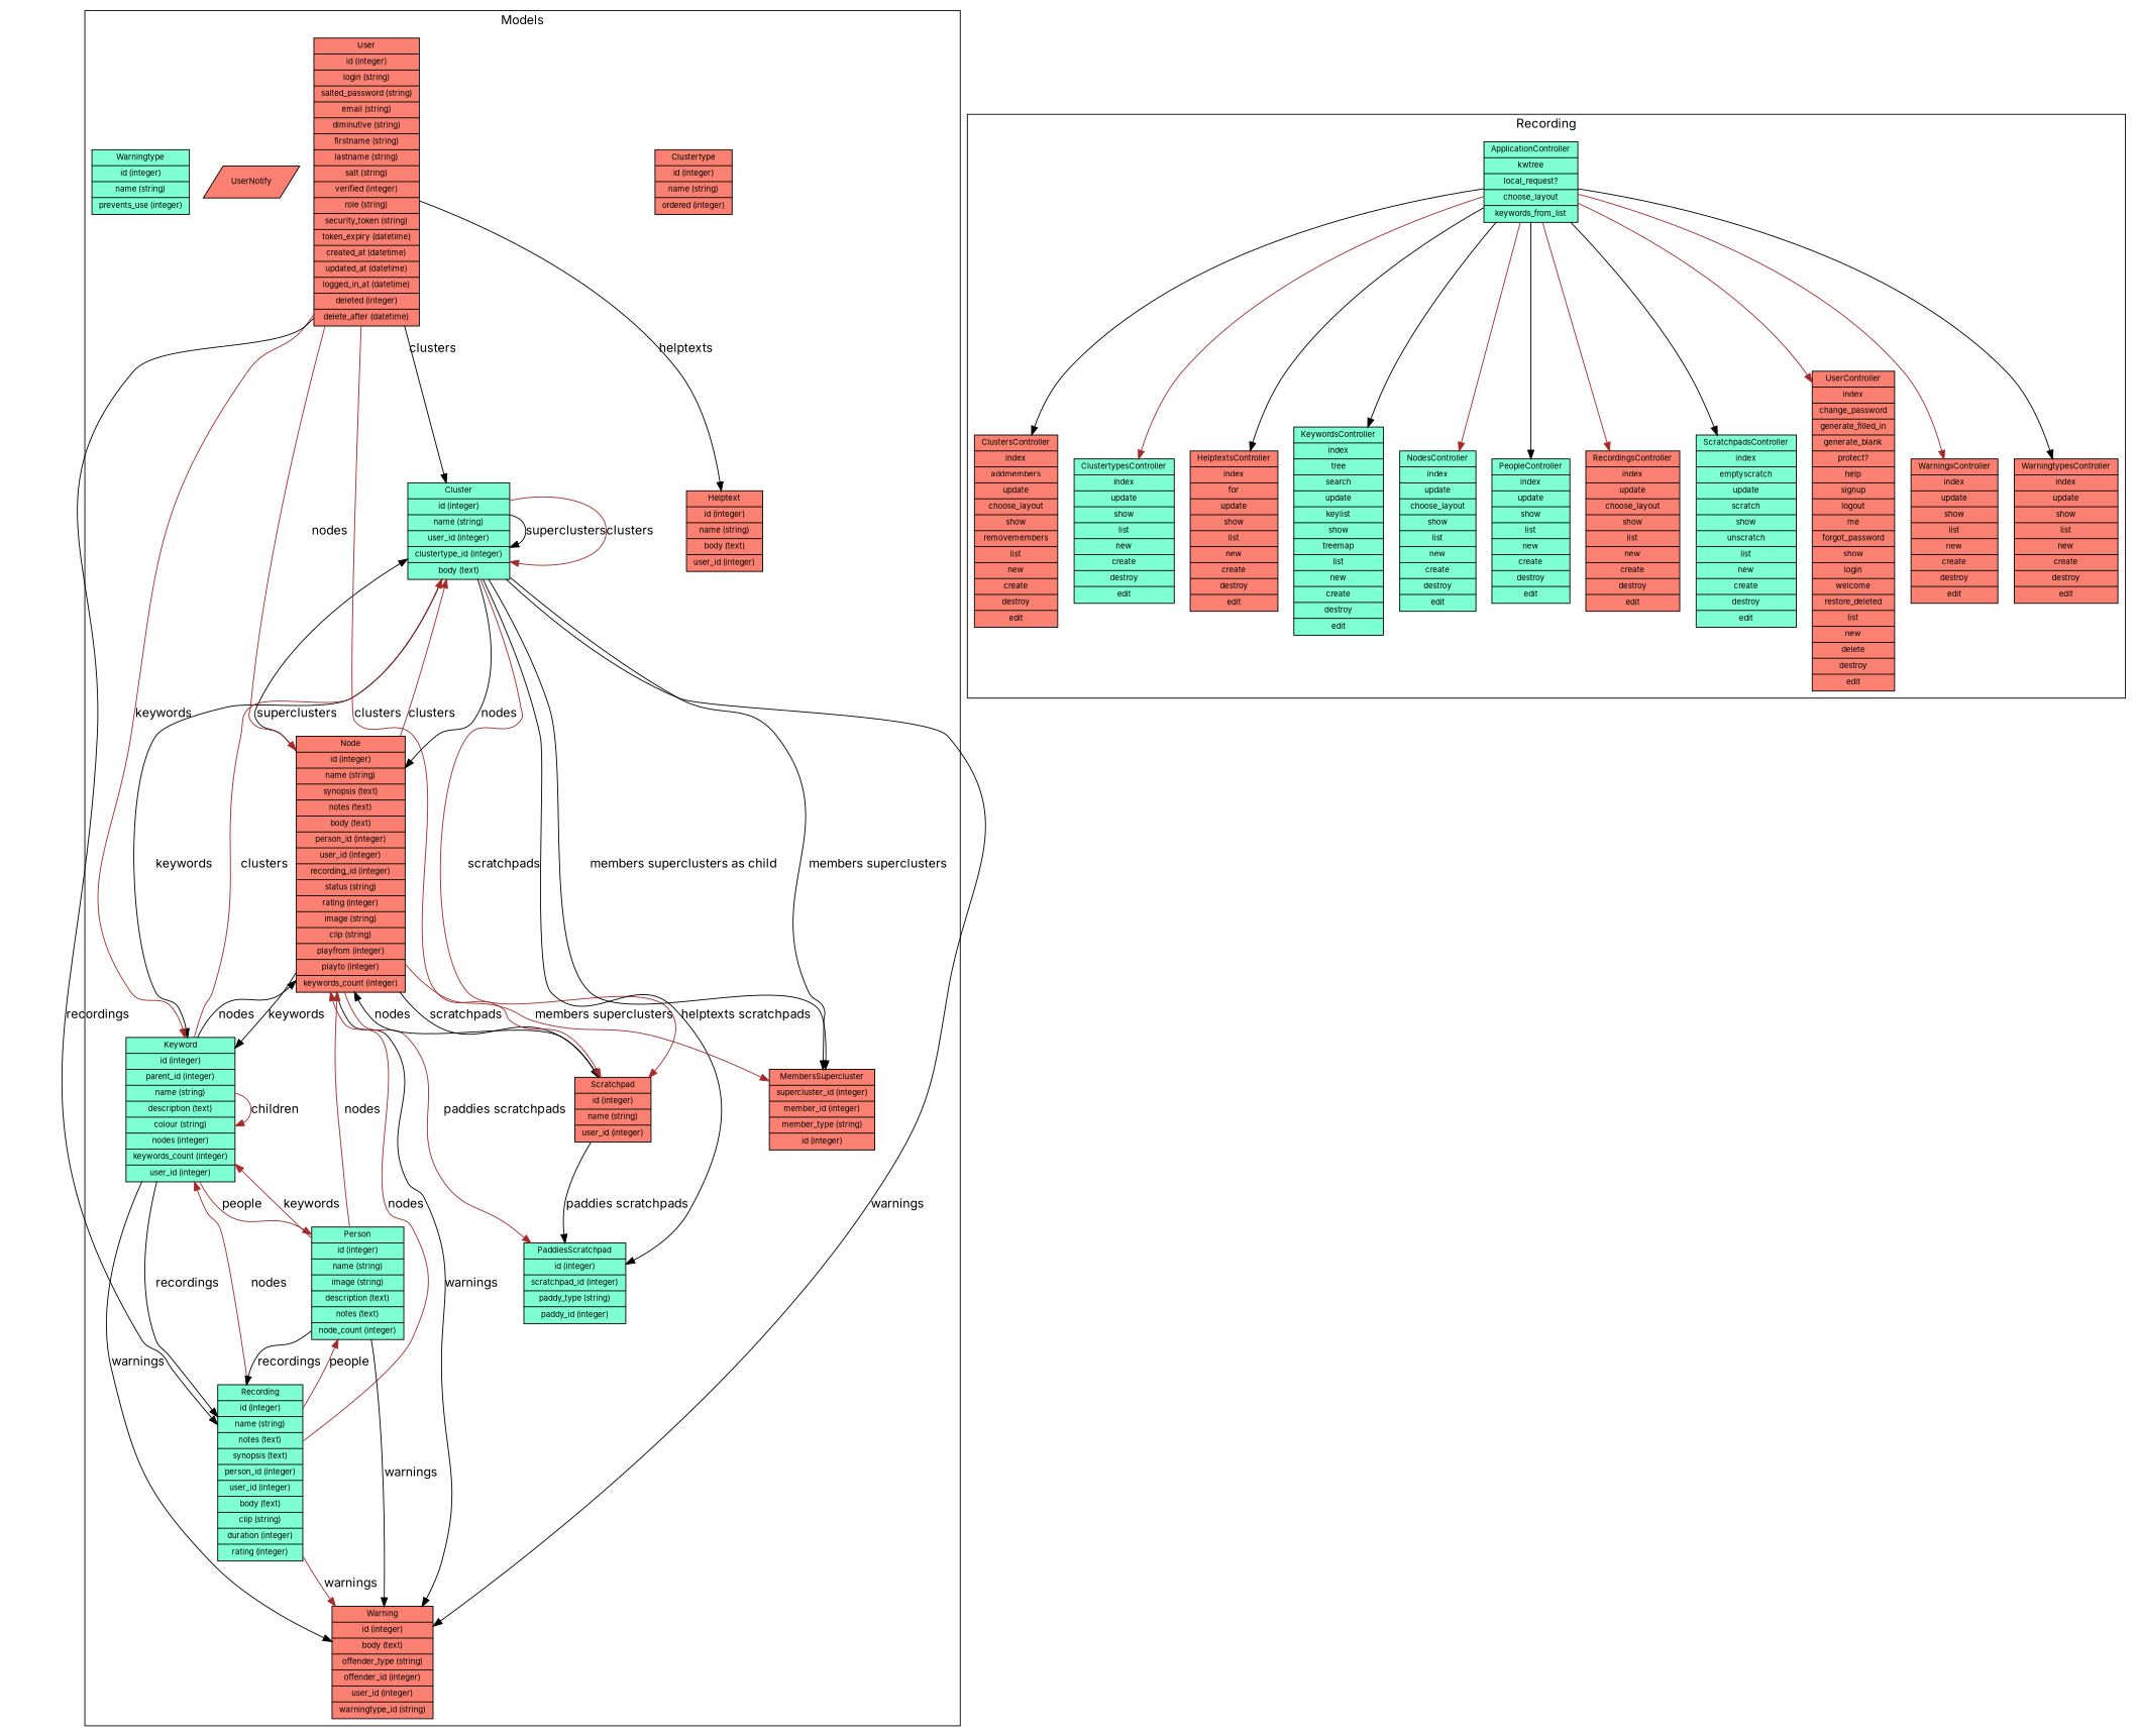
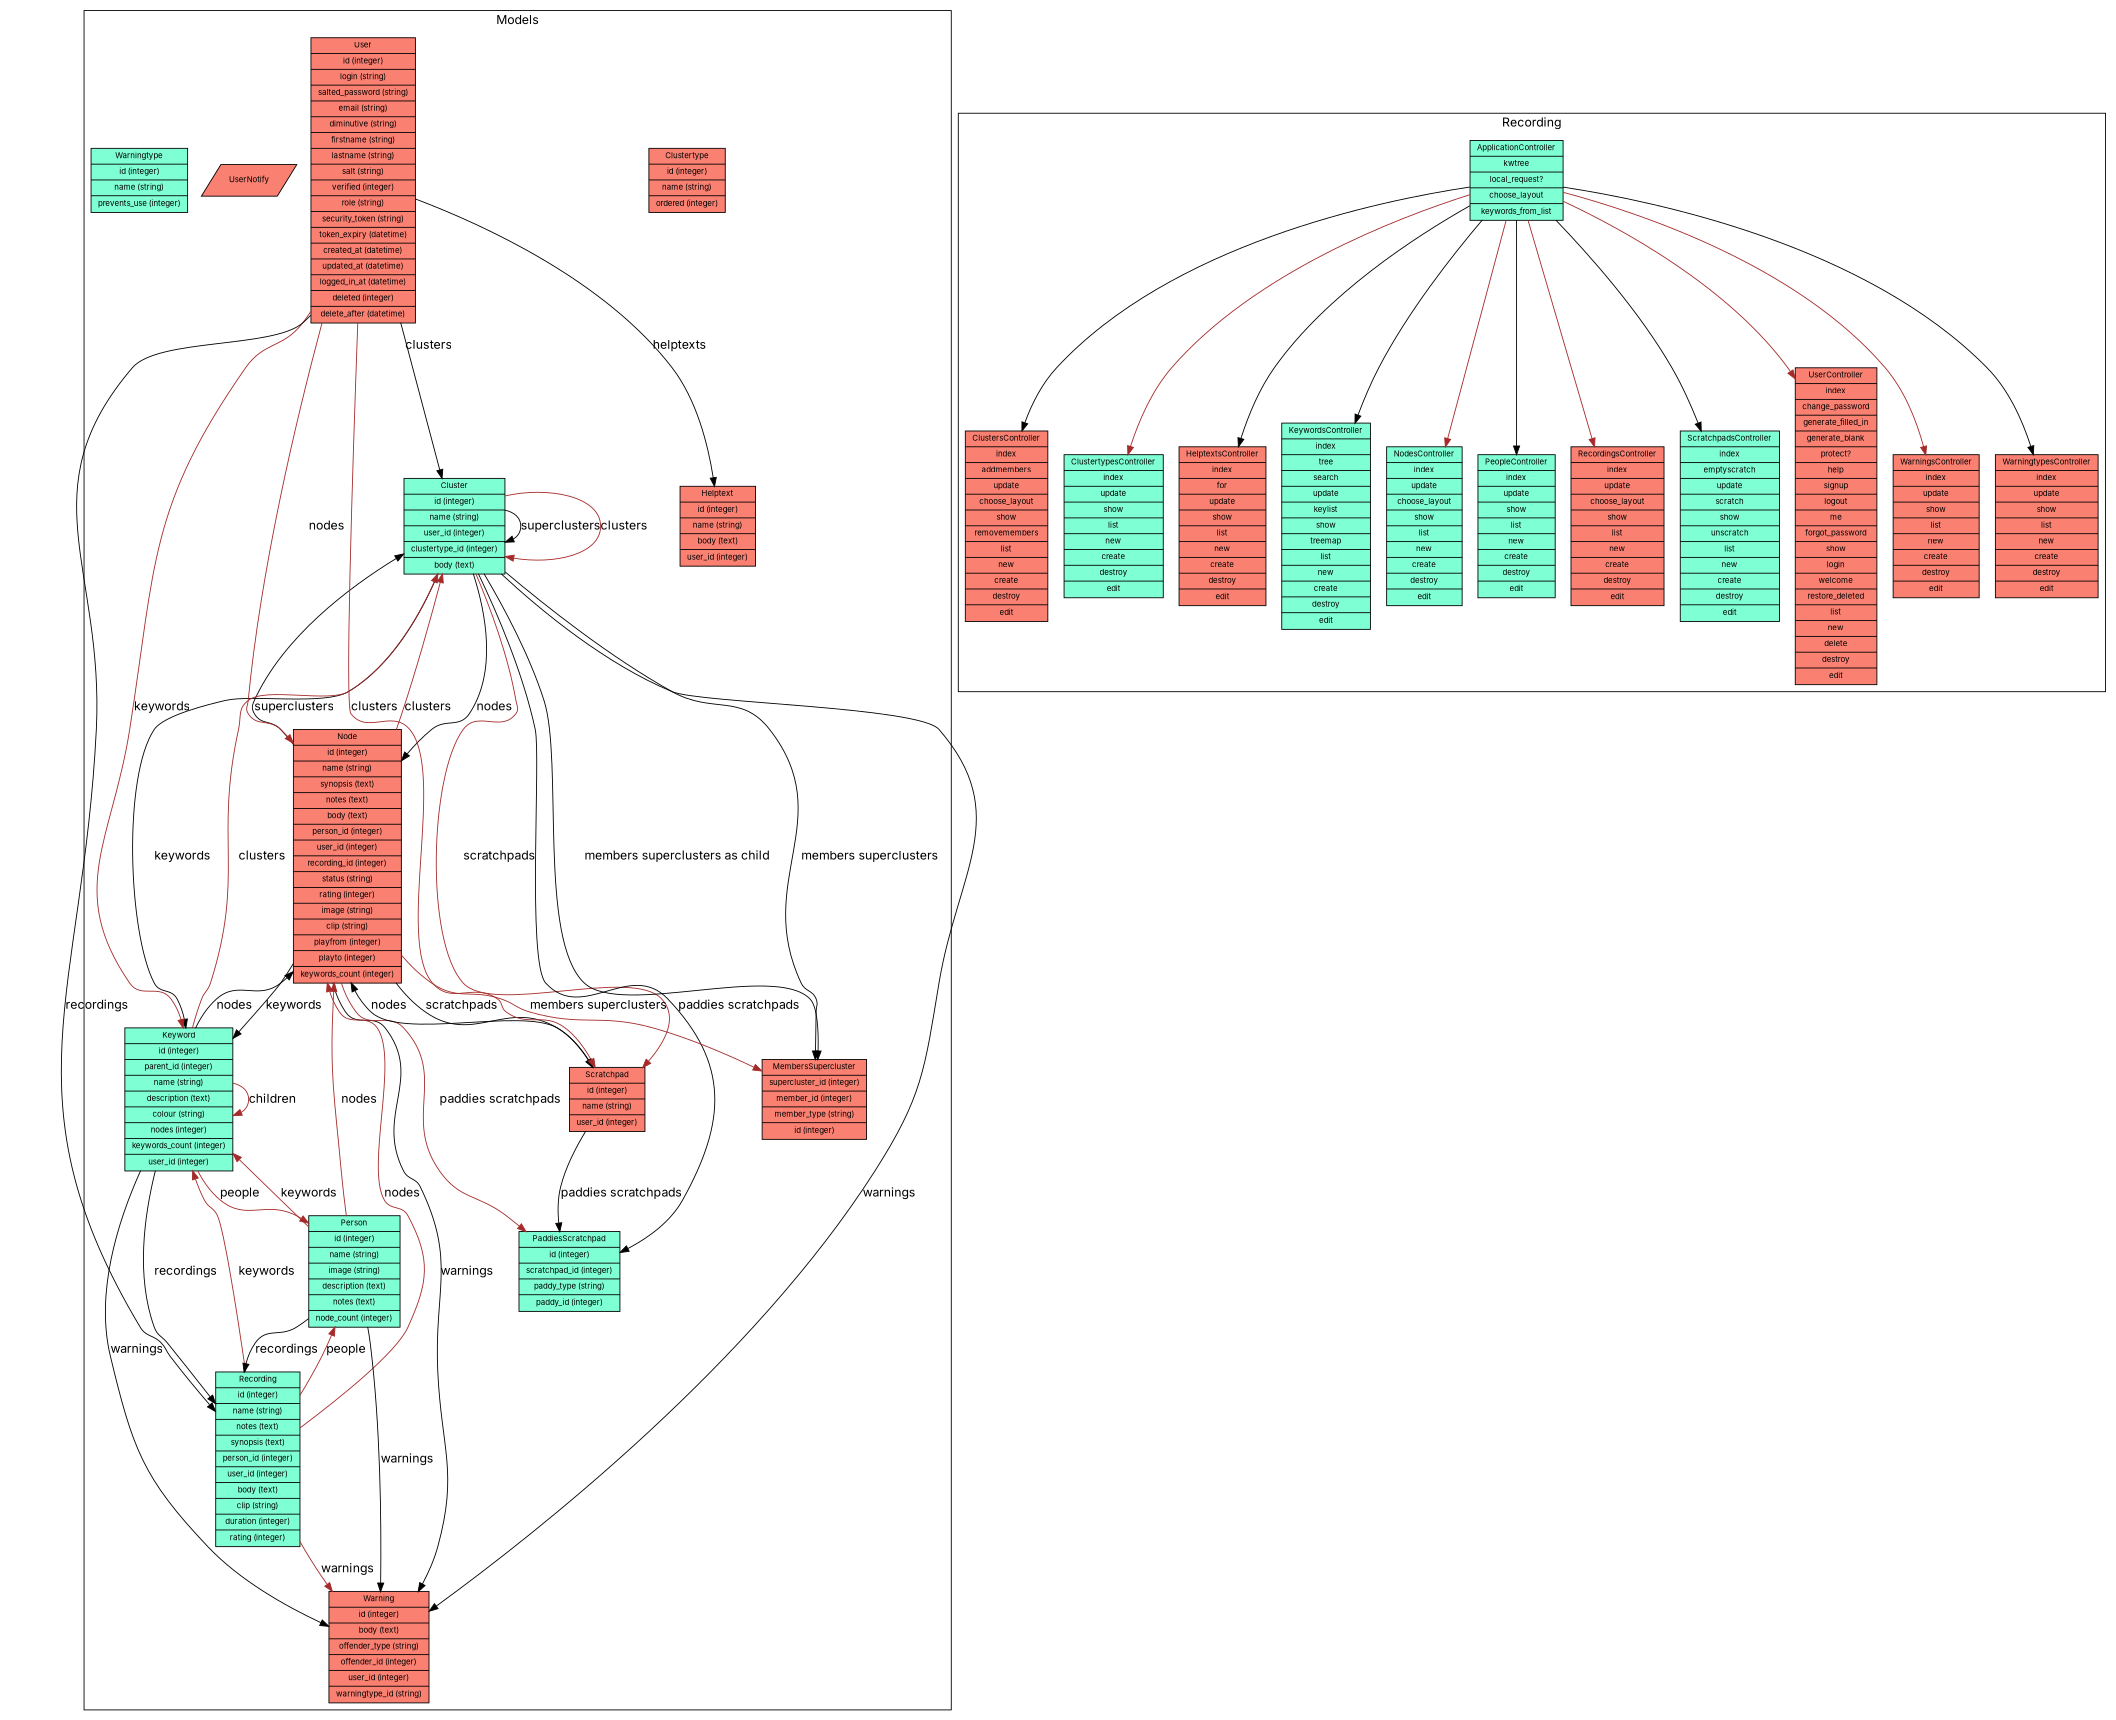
  digraph {
    fillcolor=white
    fontname=Inter
    fontsize=14
    style=filled
    node [fillcolor=salmon fontname=Inter fontsize=9 shape=record style=filled]
    edge [color=black fontname=Inter]
    n1 [fillcolor=aquamarine label="{ Cluster | <id> id (integer) | <name> name (string) | <user_id> user_id (integer) | <clustertype_id> clustertype_id (integer) | <body> body (text) }"]
    n2 [label="{ Node | <id> id (integer) | <name> name (string) | <synopsis> synopsis (text) | <notes> notes (text) | <body> body (text) | <person_id> person_id (integer) | <user_id> user_id (integer) | <recording_id> recording_id (integer) | <status> status (string) | <rating> rating (integer) | <image> image (string) | <clip> clip (string) | <playfrom> playfrom (integer) | <playto> playto (integer) | <keywords_count> keywords_count (integer) }"]
    n3 [fillcolor=aquamarine label="{ Keyword | <id> id (integer) | <parent_id> parent_id (integer) | <name> name (string) | <description> description (text) | <colour> colour (string) | <nodes> nodes (integer) | <keywords_count> keywords_count (integer) | <user_id> user_id (integer) }"]
    n4 [label="{ Scratchpad | <id> id (integer) | <name> name (string) | <user_id> user_id (integer) }"]
    n5 [label="{ Warning | <id> id (integer) | <body> body (text) | <offender_type> offender_type (string) | <offender_id> offender_id (integer) | <user_id> user_id (integer) | <warningtype_id> warningtype_id (string) }"]
    n6 [label="{ MembersSupercluster | <supercluster_id> supercluster_id (integer) | <member_id> member_id (integer) | <member_type> member_type (string) | <id> id (integer) }"]
    n7 [fillcolor=aquamarine label="{ PaddiesScratchpad | <id> id (integer) | <scratchpad_id> scratchpad_id (integer) | <paddy_type> paddy_type (string) | <paddy_id> paddy_id (integer) }"]
    n8 [fillcolor=aquamarine label="{ Recording | <id> id (integer) | <name> name (string) | <notes> notes (text) | <synopsis> synopsis (text) | <person_id> person_id (integer) | <user_id> user_id (integer) | <body> body (text) | <clip> clip (string) | <duration> duration (integer) | <rating> rating (integer) }"]
    n9 [fillcolor=aquamarine label="{ Person | <id> id (integer) | <name> name (string) | <image> image (string) | <description> description (text) | <notes> notes (text) | <node_count> node_count (integer) }"]
    n10 [label="{ Clustertype | <id> id (integer) | <name> name (string) | <ordered> ordered (integer) }"]
    n11 [label="{ Helptext | <id> id (integer) | <name> name (string) | <body> body (text) | <user_id> user_id (integer) }"]
    n12 [label="{ User | <id> id (integer) | <login> login (string) | <salted_password> salted_password (string) | <email> email (string) | <diminutive> diminutive (string) | <firstname> firstname (string) | <lastname> lastname (string) | <salt> salt (string) | <verified> verified (integer) | <role> role (string) | <security_token> security_token (string) | <token_expiry> token_expiry (datetime) | <created_at> created_at (datetime) | <updated_at> updated_at (datetime) | <logged_in_at> logged_in_at (datetime) | <deleted> deleted (integer) | <delete_after> delete_after (datetime) }"]
    n13 [label=UserNotify shape=parallelogram]
    n14 [fillcolor=aquamarine label="{ Warningtype | <id> id (integer) | <name> name (string) | <prevents_use> prevents_use (integer) }"]
    n15 [label="{ ClustersController | <index> index | <addmembers> addmembers | <update> update | <choose_layout> choose_layout | <show> show | <removemembers> removemembers | <list> list | <new> new | <create> create | <destroy> destroy | <edit> edit }"]
    n16 [fillcolor=aquamarine label="{ ApplicationController | <kwtree> kwtree | <local_request?> local_request? | <choose_layout> choose_layout | <keywords_from_list> keywords_from_list }"]
    n17 [fillcolor=aquamarine label="{ ClustertypesController | <index> index | <update> update | <show> show | <list> list | <new> new | <create> create | <destroy> destroy | <edit> edit }"]
    n18 [label="{ HelptextsController | <index> index | <for> for | <update> update | <show> show | <list> list | <new> new | <create> create | <destroy> destroy | <edit> edit }"]
    n19 [fillcolor=aquamarine label="{ KeywordsController | <index> index | <tree> tree | <search> search | <update> update | <keylist> keylist | <show> show | <treemap> treemap | <list> list | <new> new | <create> create | <destroy> destroy | <edit> edit }"]
    n20 [fillcolor=aquamarine label="{ NodesController | <index> index | <update> update | <choose_layout> choose_layout | <show> show | <list> list | <new> new | <create> create | <destroy> destroy | <edit> edit }"]
    n21 [fillcolor=aquamarine label="{ PeopleController | <index> index | <update> update | <show> show | <list> list | <new> new | <create> create | <destroy> destroy | <edit> edit }"]
    n22 [label="{ RecordingsController | <index> index | <update> update | <choose_layout> choose_layout | <show> show | <list> list | <new> new | <create> create | <destroy> destroy | <edit> edit }"]
    n23 [fillcolor=aquamarine label="{ ScratchpadsController | <index> index | <emptyscratch> emptyscratch | <update> update | <scratch> scratch | <show> show | <unscratch> unscratch | <list> list | <new> new | <create> create | <destroy> destroy | <edit> edit }"]
    n24 [label="{ UserController | <index> index | <change_password> change_password | <generate_filled_in> generate_filled_in | <generate_blank> generate_blank | <protect?> protect? | <help> help | <signup> signup | <logout> logout | <me> me | <forgot_password> forgot_password | <show> show | <login> login | <welcome> welcome | <restore_deleted> restore_deleted | <list> list | <new> new | <delete> delete | <destroy> destroy | <edit> edit }"]
    n25 [label="{ WarningsController | <index> index | <update> update | <show> show | <list> list | <new> new | <create> create | <destroy> destroy | <edit> edit }"]
    n26 [label="{ WarningtypesController | <index> index | <update> update | <show> show | <list> list | <new> new | <create> create | <destroy> destroy | <edit> edit }"]
    subgraph cluster_1 {
      label=Models
      n1
      n2
      n3
      n4
      n5
      n6
      n7
      n8
      n9
      n10
      n11
      n12
      n13
      n14
    }
    subgraph cluster_2 {
      label=Recording
      n15
      n16
      n17
      n18
      n19
      n20
      n21
      n22
      n23
      n24
      n25
      n26
    }
    n1 -> n1 [label=superclusters]
    n1 -> n1 [color=brown label=clusters]
    n1 -> n2 [label=nodes]
    n1 -> n3 [label=keywords]
    n1 -> n4 [color=brown label=scratchpads]
    n1 -> n5 [label=warnings]
    n1 -> n6 [label="members superclusters as child"]
    n1 -> n6 [label="members superclusters"]
-   n1 -> n7 [label="helptexts scratchpads"]
+   n1 -> n7 [label="paddies scratchpads"]
    n2 -> n1 [label=superclusters]
    n2 -> n1 [color=brown label=clusters]
    n2 -> n3 [label=keywords]
    n2 -> n4 [label=scratchpads]
    n2 -> n5 [label=warnings]
    n2 -> n6 [color=brown label="members superclusters"]
    n2 -> n7 [color=brown label="paddies scratchpads"]
    n3 -> n1 [color=brown label=clusters]
    n3 -> n2 [label=nodes]
    n3 -> n3 [color=brown label=children]
    n3 -> n5 [label=warnings]
    n3 -> n8 [label=recordings]
    n3 -> n9 [color=brown label=people]
    n4 -> n2 [label=nodes]
    n4 -> n7 [label="paddies scratchpads"]
    n8 -> n2 [color=brown label=nodes]
-   n8 -> n3 [color=brown label=nodes]
+   n8 -> n3 [color=brown label=keywords]
    n8 -> n5 [color=brown label=warnings]
    n8 -> n9 [color=brown label=people]
    n9 -> n2 [color=brown label=nodes]
    n9 -> n3 [color=brown label=keywords]
    n9 -> n5 [label=warnings]
    n9 -> n8 [label=recordings]
    n12 -> n1 [label=clusters]
    n12 -> n2 [color=brown label=nodes]
    n12 -> n3 [color=brown label=keywords]
    n12 -> n4 [color=brown label=clusters]
    n12 -> n8 [label=recordings]
    n12 -> n11 [label=helptexts]
    n16 -> n15
    n16 -> n17 [color=brown]
    n16 -> n18
    n16 -> n19
    n16 -> n20 [color=brown]
    n16 -> n21
    n16 -> n22 [color=brown]
    n16 -> n23
    n16 -> n24 [color=brown]
    n16 -> n25 [color=brown]
    n16 -> n26
  }
